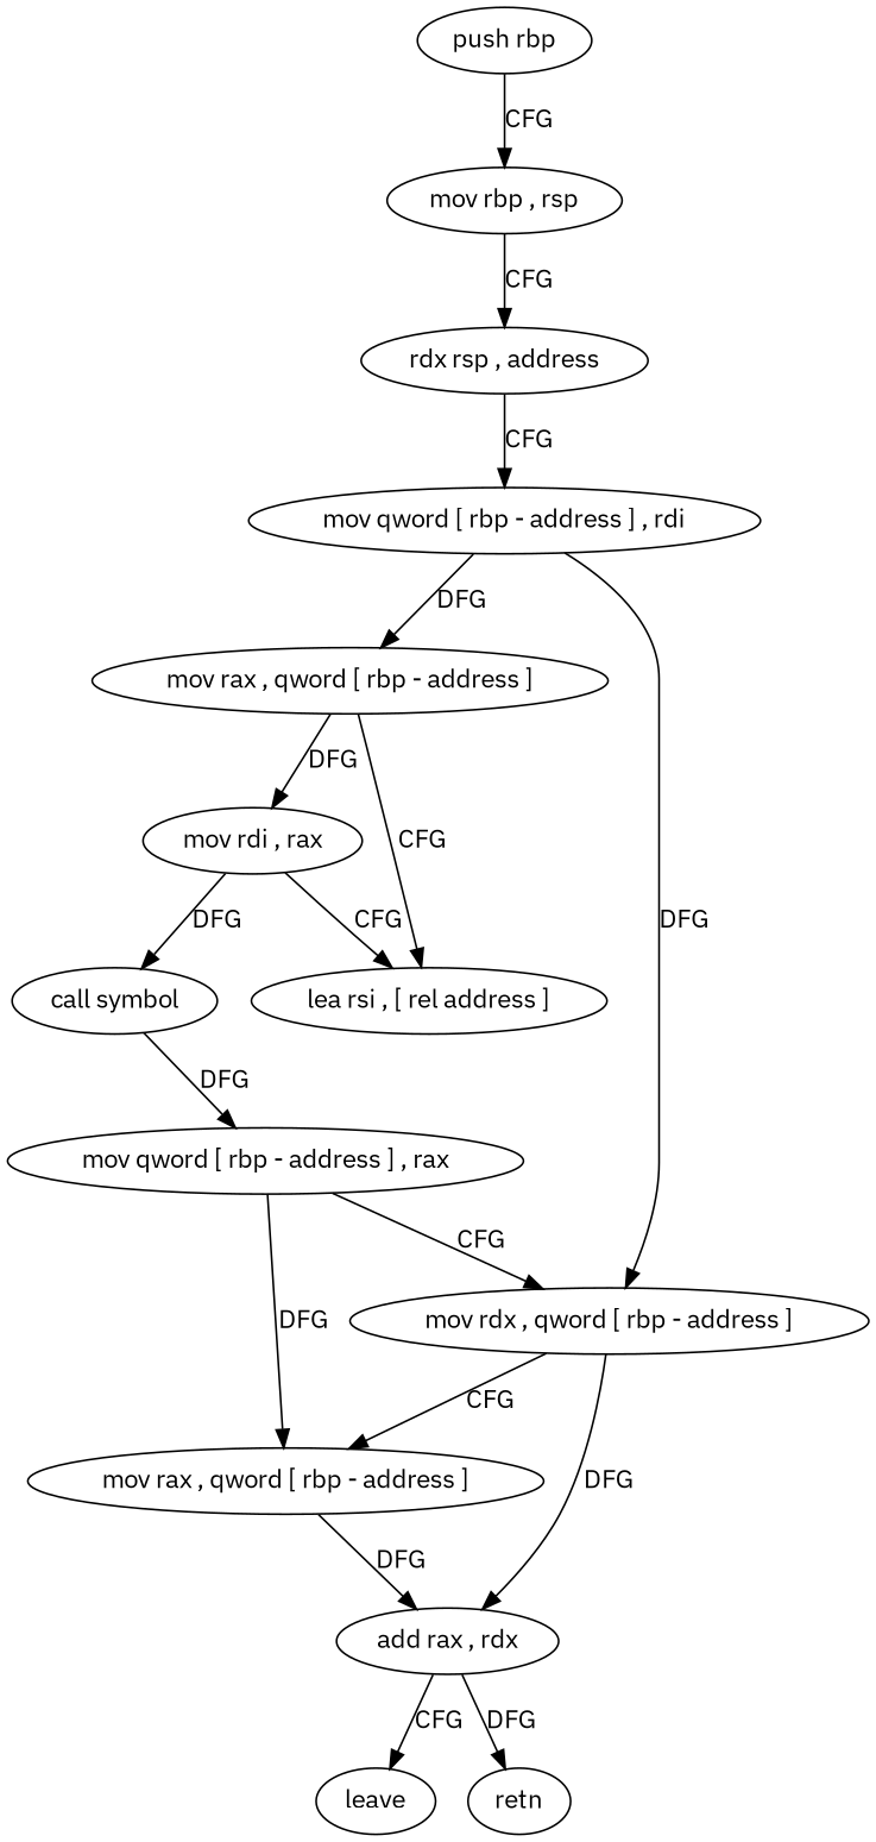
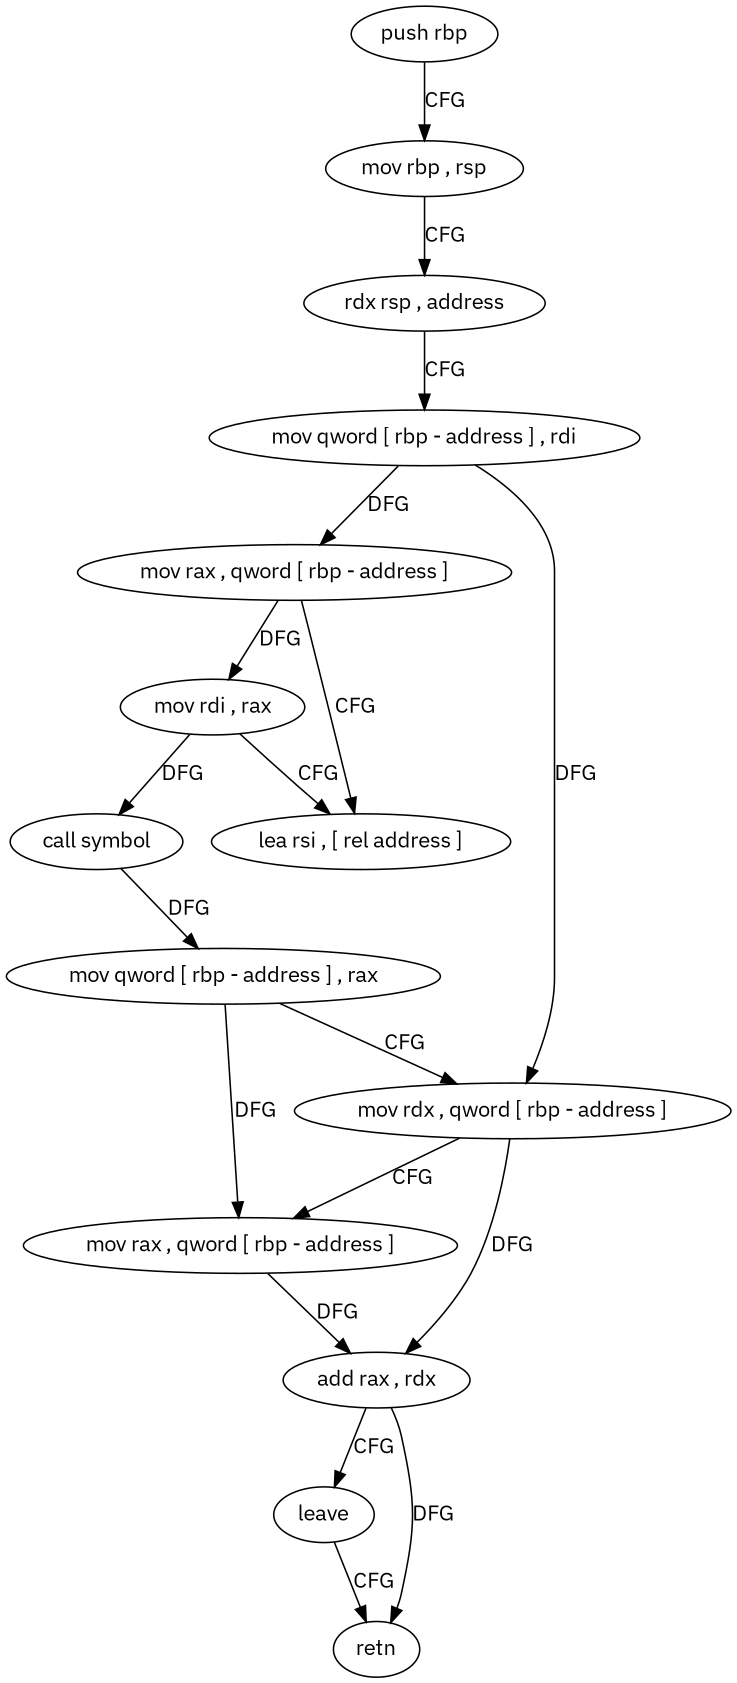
  digraph {
    fontname="IBM Plex Sans"
    node [fontname="IBM Plex Sans"]
    edge [fontname="IBM Plex Sans"]
    n1 [label="push rbp"]
    n2 [label="mov rbp , rsp"]
    n3 [label="rdx rsp , address"]
    n4 [label="mov qword [ rbp - address ] , rdi"]
    n5 [label="mov rax , qword [ rbp - address ]"]
    n6 [label="mov rdx , qword [ rbp - address ]"]
    n7 [label="lea rsi , [ rel address ]"]
    n8 [label="mov rdi , rax"]
    n9 [label="mov rax , qword [ rbp - address ]"]
    n10 [label="add rax , rdx"]
    n11 [label="call symbol"]
    n12 [label="mov qword [ rbp - address ] , rax"]
    n13 [label=leave]
    n14 [label=retn]
    n1 -> n2 [label=CFG]
    n2 -> n3 [label=CFG]
    n3 -> n4 [label=CFG]
    n4 -> n5 [label=DFG]
    n4 -> n6 [label=DFG]
    n5 -> n7 [label=CFG]
    n5 -> n8 [label=DFG]
    n6 -> n9 [label=CFG]
    n6 -> n10 [label=DFG]
    n8 -> n7 [label=CFG]
    n8 -> n11 [label=DFG]
    n9 -> n10 [label=DFG]
    n10 -> n13 [label=CFG]
    n10 -> n14 [label=DFG]
    n11 -> n12 [label=DFG]
    n12 -> n6 [label=CFG]
    n12 -> n9 [label=DFG]
+   n13 -> n14 [label=CFG]
  }
